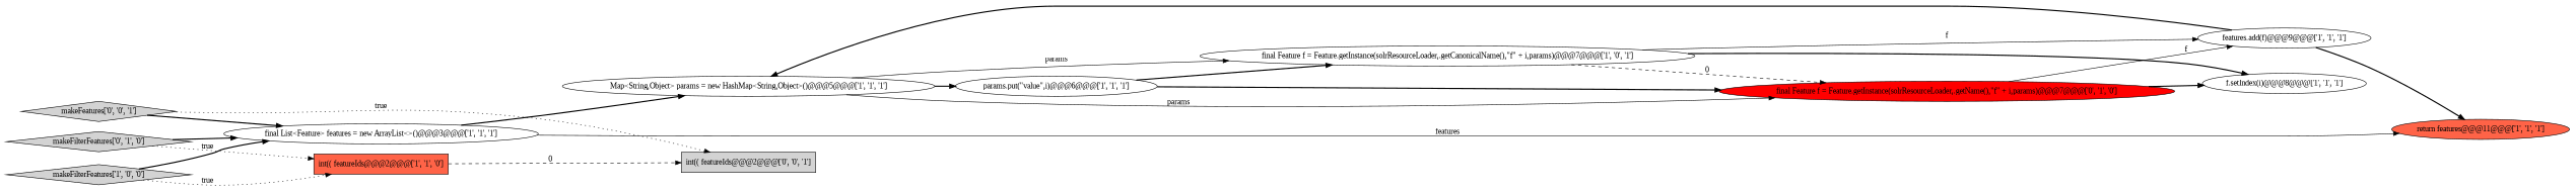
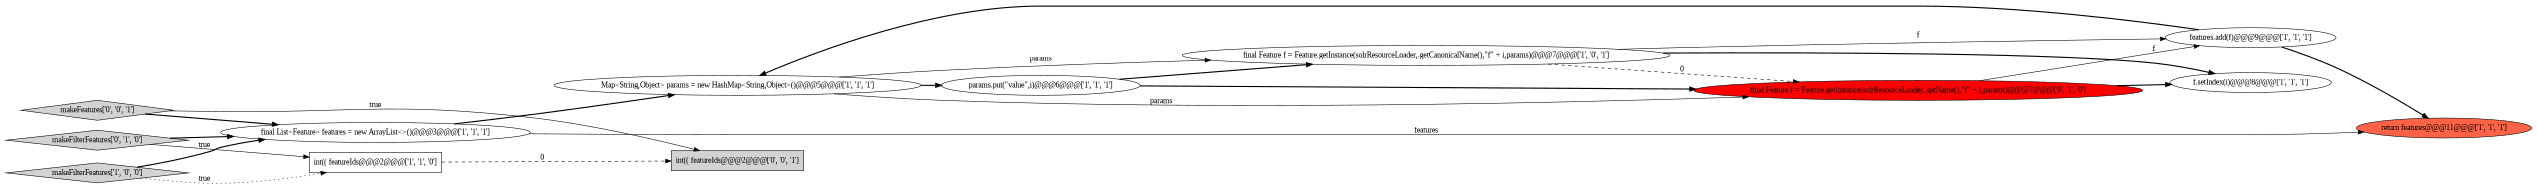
  digraph {
    fontname="Liberation Serif"
    rankdir=LR
    node [fillcolor=white fontname="Liberation Serif" shape=ellipse style=filled]
    edge [fontname="Liberation Serif" style=bold]
-   n1 [fillcolor=tomato label="int(( featureIds@@@2@@@['1', '1', '0']" shape=box]
+   n1 [label="int(( featureIds@@@2@@@['1', '1', '0']" shape=box]
    n2 [fillcolor=lightgray label="int(( featureIds@@@2@@@['0', '0', '1']" shape=box]
    n3 [label="Map<String,Object> params = new HashMap<String,Object>()@@@5@@@['1', '1', '1']"]
    n4 [fillcolor=red label="final Feature f = Feature.getInstance(solrResourceLoader,.getName(),\"f\" + i,params)@@@7@@@['0', '1', '0']"]
    n5 [label="params.put(\"value\",i)@@@6@@@['1', '1', '1']"]
    n6 [label="final Feature f = Feature.getInstance(solrResourceLoader,.getCanonicalName(),\"f\" + i,params)@@@7@@@['1', '0', '1']"]
    n7 [label="f.setIndex(i)@@@8@@@['1', '1', '1']"]
    n8 [label="features.add(f)@@@9@@@['1', '1', '1']"]
    n9 [fillcolor=tomato label="return features@@@11@@@['1', '1', '1']"]
    n10 [label="final List<Feature> features = new ArrayList<>()@@@3@@@['1', '1', '1']"]
    n11 [fillcolor=lightgray label="makeFilterFeatures['1', '0', '0']" shape=diamond]
    n12 [fillcolor=lightgray label="makeFeatures['0', '0', '1']" shape=diamond]
    n13 [fillcolor=lightgray label="makeFilterFeatures['0', '1', '0']" shape=diamond]
    n1 -> n2 [label=0 style=dashed]
    n3 -> n4 [label=params style=solid]
    n3 -> n5
    n3 -> n6 [label=params style=solid]
    n4 -> n7
    n4 -> n8 [label=f style=solid]
    n5 -> n4
    n5 -> n6
    n6 -> n4 [label=0 style=dashed]
    n6 -> n7
    n6 -> n8 [label=f style=solid]
    n8 -> n3
    n8 -> n9
    n10 -> n3
    n10 -> n9 [label=features style=solid]
    n11 -> n1 [label=true style=dotted]
    n11 -> n10
-   n12 -> n2 [label=true style=dotted]
+   n12 -> n2 [label=true style=solid]
    n12 -> n10
-   n13 -> n1 [label=true style=dotted]
+   n13 -> n1 [label=true style=solid]
    n13 -> n10
  }
